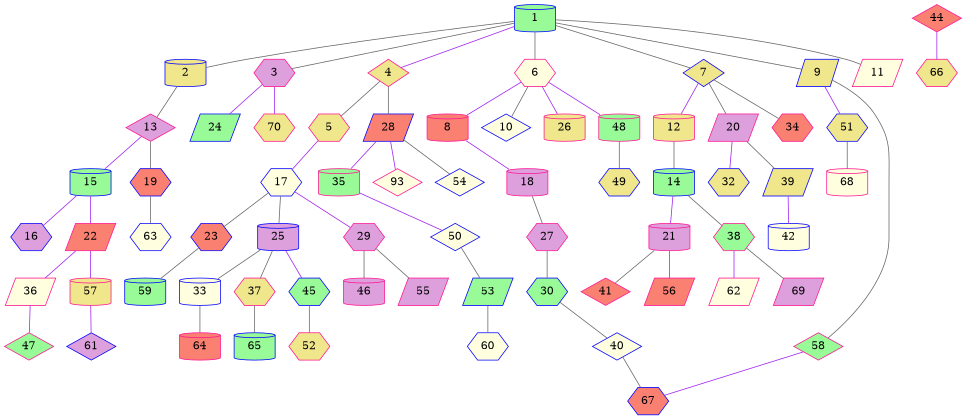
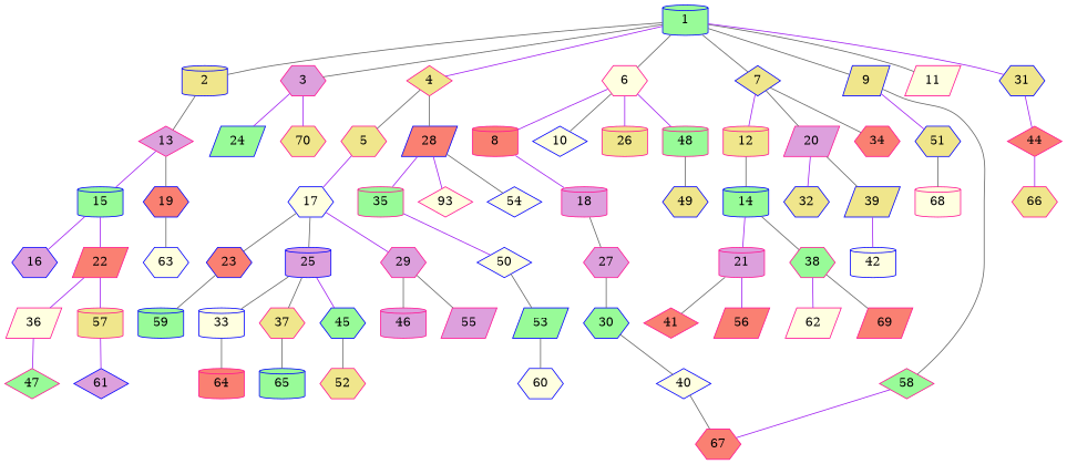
  graph {
    node [color=deeppink fillcolor=khaki shape=hexagon style=filled]
    edge [color=gray40]
    1 [color=blue fillcolor=palegreen shape=cylinder]
    2 [color=blue shape=cylinder]
    3 [fillcolor=plum]
    4 [shape=diamond]
    6 [fillcolor=lightyellow]
    7 [color=blue shape=diamond]
    9 [color=blue shape=parallelogram]
    11 [fillcolor=lightyellow shape=parallelogram]
+   31 [color=blue]
    13 [fillcolor=plum shape=diamond]
    24 [color=blue fillcolor=palegreen shape=parallelogram]
    70
    5
    28 [color=blue fillcolor=salmon shape=parallelogram]
    8 [fillcolor=salmon shape=cylinder]
    10 [color=blue fillcolor=lightyellow shape=diamond]
    26 [shape=cylinder]
    48 [fillcolor=palegreen shape=cylinder]
    12 [shape=cylinder]
    20 [fillcolor=plum shape=parallelogram]
    34 [fillcolor=salmon]
    51 [color=blue]
    58 [fillcolor=palegreen shape=diamond]
    44 [fillcolor=salmon shape=diamond]
    15 [color=blue fillcolor=palegreen shape=cylinder]
    19 [color=blue fillcolor=salmon]
    17 [color=blue fillcolor=lightyellow]
    35 [fillcolor=palegreen shape=cylinder]
    n29 [fillcolor=lightyellow label=93 shape=diamond]
    54 [color=blue fillcolor=lightyellow shape=diamond]
    23 [color=blue fillcolor=salmon]
    25 [color=blue fillcolor=plum shape=cylinder]
    29 [fillcolor=plum]
    18 [fillcolor=plum shape=cylinder]
    49 [color=blue]
    14 [color=blue fillcolor=palegreen shape=cylinder]
    32 [color=blue]
    39 [color=blue shape=parallelogram]
    27 [fillcolor=plum]
    68 [fillcolor=lightyellow shape=cylinder]
-   67 [color=blue fillcolor=salmon]
+   67 [fillcolor=salmon]
    21 [fillcolor=plum shape=cylinder]
    38 [fillcolor=palegreen]
    16 [color=blue fillcolor=plum]
    22 [fillcolor=salmon shape=parallelogram]
    63 [color=blue fillcolor=lightyellow]
    41 [fillcolor=salmon shape=diamond]
    56 [fillcolor=salmon shape=parallelogram]
    62 [fillcolor=lightyellow shape=parallelogram]
-   69 [fillcolor=plum shape=parallelogram]
+   69 [fillcolor=salmon shape=parallelogram]
    36 [fillcolor=lightyellow shape=parallelogram]
    57 [shape=cylinder]
    59 [color=blue fillcolor=palegreen shape=cylinder]
    33 [color=blue fillcolor=lightyellow shape=cylinder]
    37
    45 [color=blue fillcolor=palegreen]
    46 [fillcolor=plum shape=cylinder]
    55 [fillcolor=plum shape=parallelogram]
    30 [color=blue fillcolor=palegreen]
    42 [color=blue fillcolor=lightyellow shape=cylinder]
    47 [fillcolor=palegreen shape=diamond]
    61 [color=blue fillcolor=plum shape=diamond]
    64 [fillcolor=salmon shape=cylinder]
    65 [color=blue fillcolor=palegreen shape=cylinder]
    52
    40 [color=blue fillcolor=lightyellow shape=diamond]
    50 [color=blue fillcolor=lightyellow shape=diamond]
    66
    53 [color=blue fillcolor=palegreen shape=parallelogram]
    60 [color=blue fillcolor=lightyellow]
    1 -- 2
    1 -- 3
    1 -- 4 [color=purple]
    1 -- 6
    1 -- 7
    1 -- 9
    1 -- 11
+   1 -- 31 [color=purple]
    2 -- 13
    3 -- 24 [color=purple]
    3 -- 70 [color=purple]
    4 -- 5
    4 -- 28
    6 -- 8 [color=purple]
    6 -- 10
    6 -- 26 [color=purple]
    6 -- 48 [color=purple]
    7 -- 12 [color=purple]
    7 -- 20
    7 -- 34
    9 -- 51 [color=purple]
    9 -- 58
+   31 -- 44 [color=purple]
    13 -- 15 [color=purple]
    13 -- 19
    5 -- 17 [color=purple]
    28 -- 35 [color=purple]
    28 -- n29 [color=purple]
    28 -- 54
    8 -- 18 [color=purple]
    48 -- 49
    12 -- 14
    20 -- 32 [color=purple]
    20 -- 39
    51 -- 68
    58 -- 67 [color=purple]
    44 -- 66 [color=purple]
    15 -- 16 [color=purple]
    15 -- 22 [color=purple]
    19 -- 63
    17 -- 23
    17 -- 25
    17 -- 29 [color=purple]
    35 -- 50 [color=purple]
    23 -- 59
    25 -- 33
    25 -- 37
    25 -- 45 [color=purple]
    29 -- 46
    29 -- 55
    18 -- 27
    14 -- 21 [color=purple]
    14 -- 38
    39 -- 42 [color=purple]
    27 -- 30
    21 -- 41
    21 -- 56 [color=purple]
    38 -- 62 [color=purple]
    38 -- 69
    22 -- 36 [color=purple]
    22 -- 57 [color=purple]
    36 -- 47 [color=purple]
    57 -- 61 [color=purple]
    33 -- 64
    37 -- 65
    45 -- 52
    30 -- 40
    40 -- 67
    50 -- 53
    53 -- 60
  }
